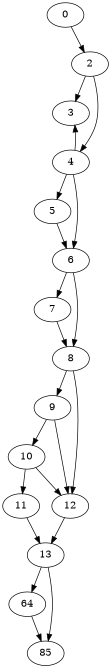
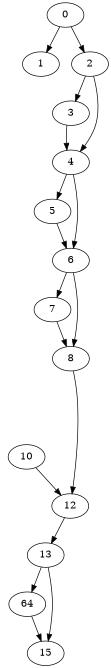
  digraph {
    fontname="DejaVu Serif"
    node [fontname="DejaVu Serif"]
    edge [fontname="DejaVu Serif"]
    0
+   1
    2
    3
    4
    5
    6
    7
    8
-   9
    12
    10
    13
-   11
    n15 [label=64]
-   15 [label=85]
+   15
+   0 -> 1
    0 -> 2
    2 -> 3
    2 -> 4
-   4 -> 3
+   3 -> 4
    4 -> 5
    4 -> 6
    5 -> 6
    6 -> 7
    6 -> 8
    7 -> 8
-   8 -> 9
    8 -> 12
-   9 -> 12
-   9 -> 10
    12 -> 13
    10 -> 12
-   10 -> 11
    13 -> n15
    13 -> 15
-   11 -> 13
    n15 -> 15
  }
